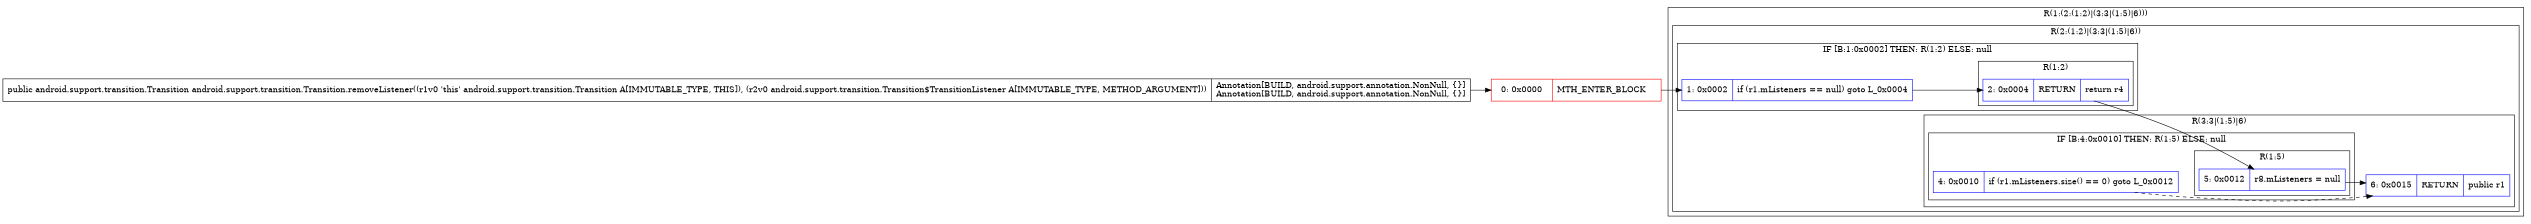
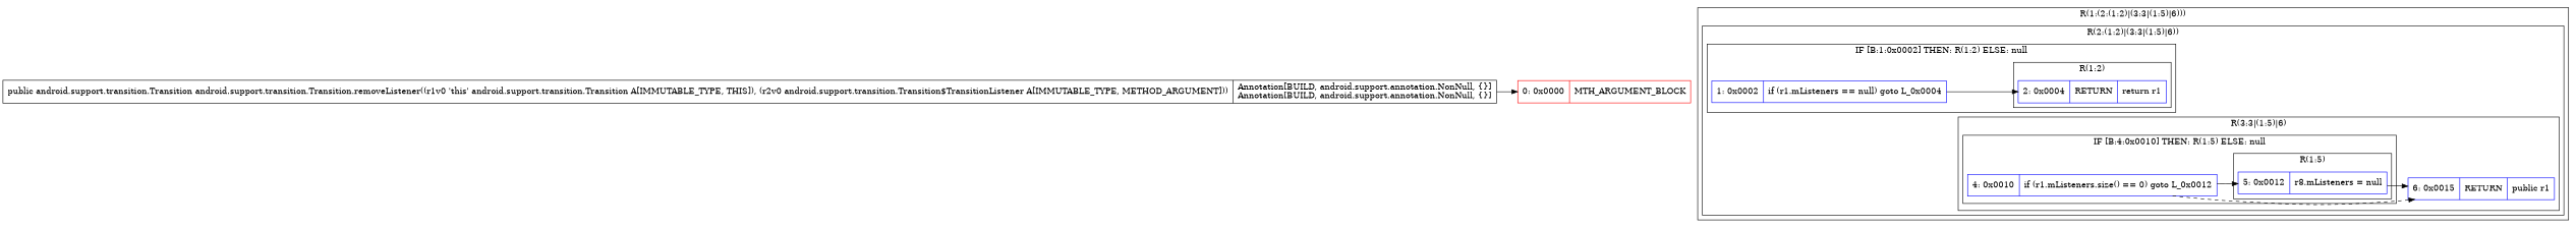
  digraph {
    rankdir=LR
    node [color=blue shape=record]
-   n1 [label="{2\:\ 0x0004|RETURN\l|return r4\l}"]
+   n1 [label="{2\:\ 0x0004|RETURN\l|return r1\l}"]
    n2 [label="{1\:\ 0x0002|if (r1.mListeners == null) goto L_0x0004\l}"]
    n3 [label="{5\:\ 0x0012|r8.mListeners = null\l}"]
    n4 [label="{4\:\ 0x0010|if (r1.mListeners.size() == 0) goto L_0x0012\l}"]
    n5 [label="{6\:\ 0x0015|RETURN\l|public r1\l}"]
-   n6 [color=red label="{0\:\ 0x0000|MTH_ENTER_BLOCK\l}"]
+   n6 [color=red label="{0\:\ 0x0000|MTH_ARGUMENT_BLOCK\l}"]
    n7 [label="{public android.support.transition.Transition android.support.transition.Transition.removeListener((r1v0 'this' android.support.transition.Transition A[IMMUTABLE_TYPE, THIS]), (r2v0 android.support.transition.Transition$TransitionListener A[IMMUTABLE_TYPE, METHOD_ARGUMENT]))  | Annotation[BUILD, android.support.annotation.NonNull, \{\}]\lAnnotation[BUILD, android.support.annotation.NonNull, \{\}]\l}" color=""]
    subgraph cluster_1 {
      label="R(1:(2:(1:2)|(3:3|(1:5)|6)))"
      subgraph cluster_2 {
        label="R(2:(1:2)|(3:3|(1:5)|6))"
        subgraph cluster_3 {
          label="IF [B:1:0x0002] THEN: R(1:2) ELSE: null"
          n2
          subgraph cluster_4 {
            label="R(1:2)"
            n1
          }
        }
        subgraph cluster_5 {
          label="R(3:3|(1:5)|6)"
          n5
          subgraph cluster_6 {
            label="IF [B:4:0x0010] THEN: R(1:5) ELSE: null"
            n4
            subgraph cluster_7 {
              label="R(1:5)"
              n3
            }
          }
        }
      }
    }
    n2 -> n1
    n3 -> n5
-   n1 -> n3
+   n4 -> n3
    n4 -> n5 [style=dashed]
-   n6 -> n2
    n7 -> n6
  }
